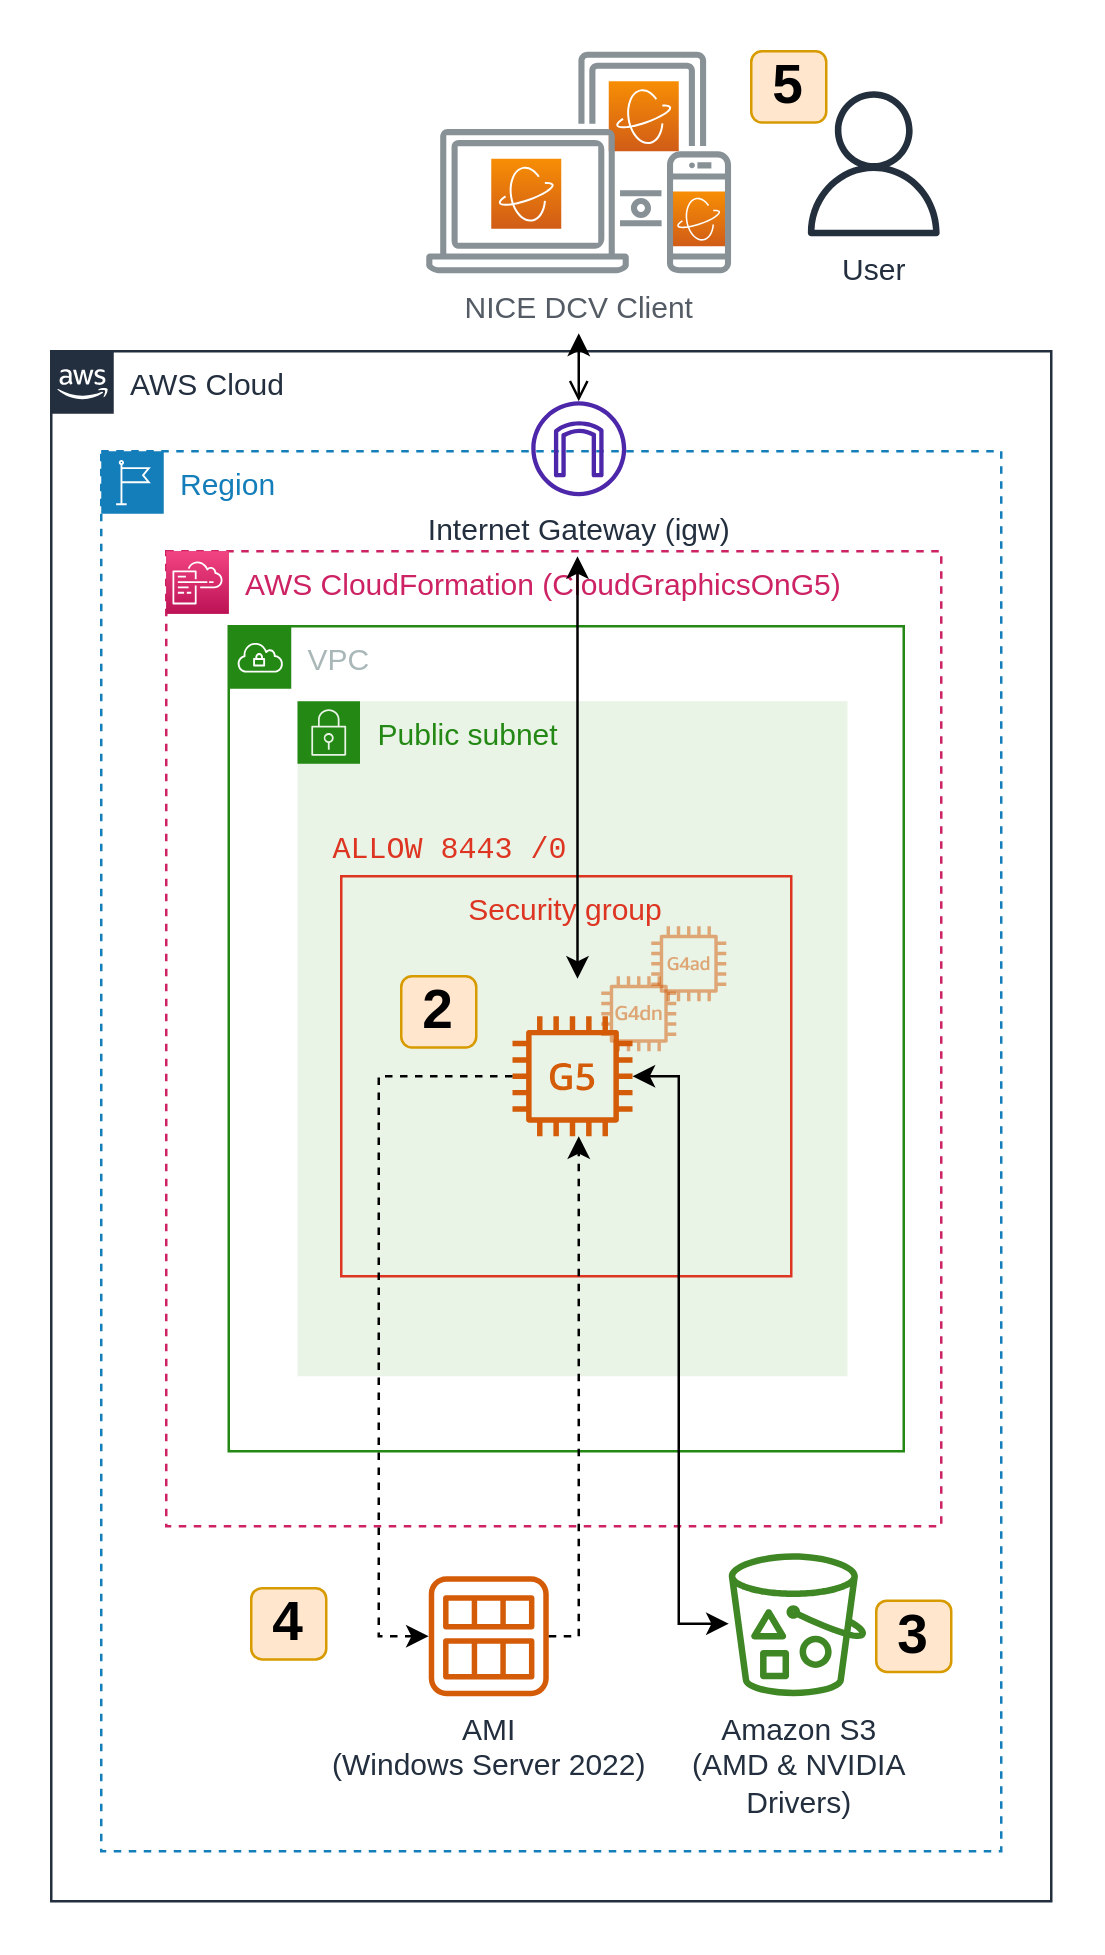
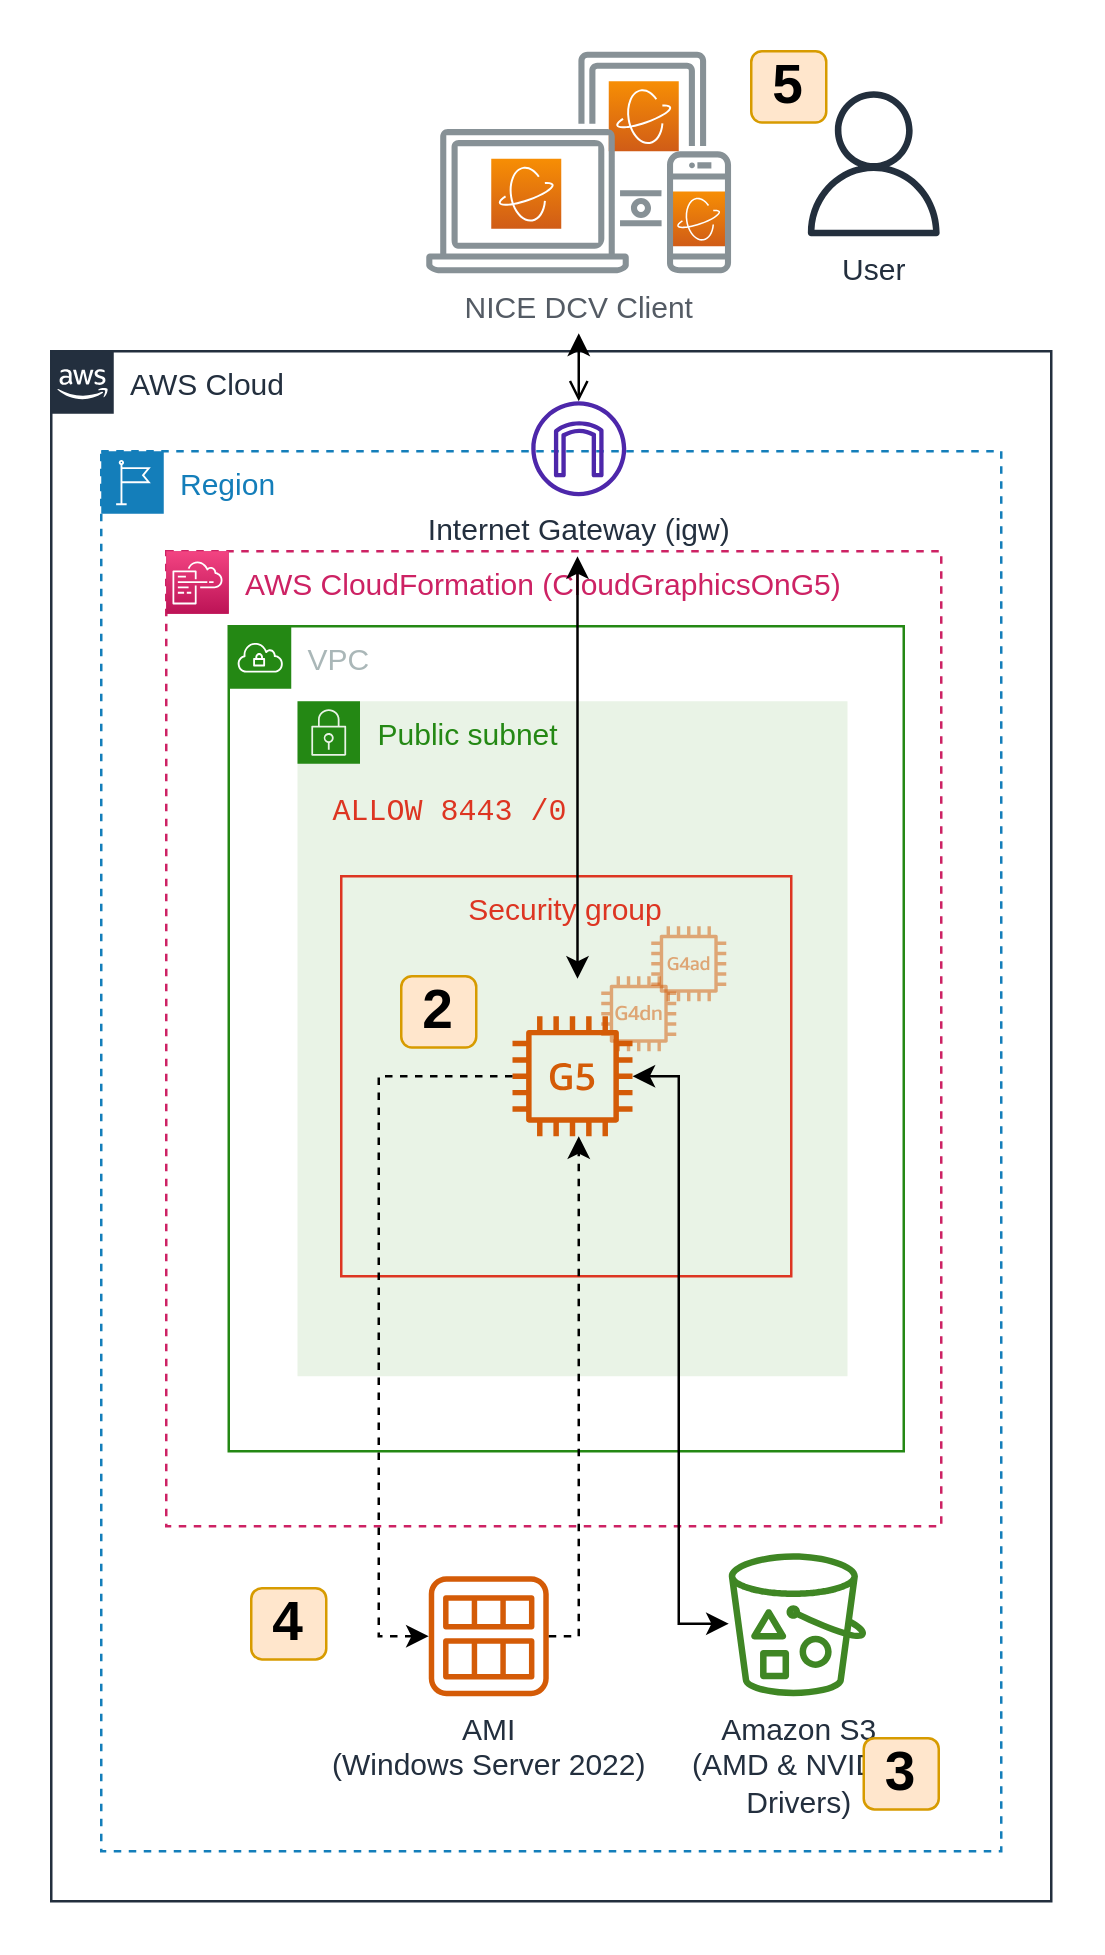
  <mxCell id="0" />
  <mxCell id="1" parent="0" />
  <mxCell id="2" value="AWS Cloud" style="points=[[0,0],[0.25,0],[0.5,0],[0.75,0],[1,0],[1,0.25],[1,0.5],[1,0.75],[1,1],[0.75,1],[0.5,1],[0.25,1],[0,1],[0,0.75],[0,0.5],[0,0.25]];outlineConnect=0;gradientColor=none;html=1;whiteSpace=wrap;fontSize=12;fontStyle=0;container=1;pointerEvents=0;collapsible=0;recursiveResize=0;shape=mxgraph.aws4.group;grIcon=mxgraph.aws4.group_aws_cloud_alt;strokeColor=#232F3E;fillColor=none;verticalAlign=top;align=left;spacingLeft=30;fontColor=#232F3E;dashed=0;" parent="1" vertex="1"><mxGeometry x="20" y="140" width="400" height="620" as="geometry" /></mxCell>
  <mxCell id="3" value="Region" style="points=[[0,0],[0.25,0],[0.5,0],[0.75,0],[1,0],[1,0.25],[1,0.5],[1,0.75],[1,1],[0.75,1],[0.5,1],[0.25,1],[0,1],[0,0.75],[0,0.5],[0,0.25]];outlineConnect=0;gradientColor=none;html=1;whiteSpace=wrap;fontSize=12;fontStyle=0;container=1;pointerEvents=0;collapsible=0;recursiveResize=0;shape=mxgraph.aws4.group;grIcon=mxgraph.aws4.group_region;strokeColor=#147EBA;fillColor=none;verticalAlign=top;align=left;spacingLeft=30;fontColor=#147EBA;dashed=1;" parent="2" vertex="1"><mxGeometry x="20" y="40" width="360" height="560" as="geometry" /></mxCell>
  <mxCell id="4" value="AMI &lt;br&gt;(Windows Server 2022)" style="sketch=0;outlineConnect=0;fontColor=#232F3E;gradientColor=none;fillColor=#D45B07;strokeColor=none;dashed=0;verticalLabelPosition=bottom;verticalAlign=top;align=center;html=1;fontSize=12;fontStyle=0;aspect=fixed;pointerEvents=1;shape=mxgraph.aws4.ami;" parent="3" vertex="1"><mxGeometry x="131" y="450" width="48" height="48" as="geometry" /></mxCell>
  <mxCell id="5" value="Amazon S3&lt;br&gt;(AMD &amp;amp; NVIDIA&lt;br&gt;Drivers)" style="sketch=0;outlineConnect=0;fontColor=#232F3E;gradientColor=none;fillColor=#3F8624;strokeColor=none;dashed=0;verticalLabelPosition=bottom;verticalAlign=top;align=center;html=1;fontSize=12;fontStyle=0;aspect=fixed;pointerEvents=1;shape=mxgraph.aws4.bucket_with_objects;" parent="3" vertex="1"><mxGeometry x="251" y="440.8" width="55" height="57.2" as="geometry" /></mxCell>
  <mxCell id="6" value="" style="group" parent="3" vertex="1" connectable="0"><mxGeometry x="26" y="40" width="310" height="390" as="geometry" /></mxCell>
  <mxCell id="7" value="AWS CloudFormation (CloudGraphicsOnG5)" style="points=[[0,0],[0.25,0],[0.5,0],[0.75,0],[1,0],[1,0.25],[1,0.5],[1,0.75],[1,1],[0.75,1],[0.5,1],[0.25,1],[0,1],[0,0.75],[0,0.5],[0,0.25]];outlineConnect=0;gradientColor=none;html=1;whiteSpace=wrap;fontSize=12;fontStyle=0;container=0;pointerEvents=0;collapsible=0;recursiveResize=0;shape=mxgraph.aws4.group;grIcon=mxgraph.aws4.group_aws_step_functions_workflow;strokeColor=#CD2264;fillColor=none;verticalAlign=top;align=left;spacingLeft=30;fontColor=#CD2264;dashed=1;" parent="6" vertex="1"><mxGeometry width="310" height="390" as="geometry" /></mxCell>
  <mxCell id="8" value="" style="sketch=0;points=[[0,0,0],[0.25,0,0],[0.5,0,0],[0.75,0,0],[1,0,0],[0,1,0],[0.25,1,0],[0.5,1,0],[0.75,1,0],[1,1,0],[0,0.25,0],[0,0.5,0],[0,0.75,0],[1,0.25,0],[1,0.5,0],[1,0.75,0]];points=[[0,0,0],[0.25,0,0],[0.5,0,0],[0.75,0,0],[1,0,0],[0,1,0],[0.25,1,0],[0.5,1,0],[0.75,1,0],[1,1,0],[0,0.25,0],[0,0.5,0],[0,0.75,0],[1,0.25,0],[1,0.5,0],[1,0.75,0]];outlineConnect=0;fontColor=#232F3E;gradientColor=#F34482;gradientDirection=north;fillColor=#BC1356;strokeColor=#ffffff;dashed=0;verticalLabelPosition=bottom;verticalAlign=top;align=center;html=1;fontSize=12;fontStyle=0;aspect=fixed;shape=mxgraph.aws4.resourceIcon;resIcon=mxgraph.aws4.cloudformation;" parent="6" vertex="1"><mxGeometry width="25" height="25" as="geometry" /></mxCell>
  <mxCell id="9" value="VPC" style="points=[[0,0],[0.25,0],[0.5,0],[0.75,0],[1,0],[1,0.25],[1,0.5],[1,0.75],[1,1],[0.75,1],[0.5,1],[0.25,1],[0,1],[0,0.75],[0,0.5],[0,0.25]];outlineConnect=0;gradientColor=none;html=1;whiteSpace=wrap;fontSize=12;fontStyle=0;container=1;pointerEvents=0;collapsible=0;recursiveResize=0;shape=mxgraph.aws4.group;grIcon=mxgraph.aws4.group_vpc;strokeColor=#248814;fillColor=none;verticalAlign=top;align=left;spacingLeft=30;fontColor=#AAB7B8;dashed=0;" parent="6" vertex="1"><mxGeometry x="25" y="30" width="270" height="330" as="geometry" /></mxCell>
  <mxCell id="10" value="Public subnet" style="points=[[0,0],[0.25,0],[0.5,0],[0.75,0],[1,0],[1,0.25],[1,0.5],[1,0.75],[1,1],[0.75,1],[0.5,1],[0.25,1],[0,1],[0,0.75],[0,0.5],[0,0.25]];outlineConnect=0;gradientColor=none;html=1;whiteSpace=wrap;fontSize=12;fontStyle=0;container=1;pointerEvents=0;collapsible=0;recursiveResize=0;shape=mxgraph.aws4.group;grIcon=mxgraph.aws4.group_security_group;grStroke=0;strokeColor=#248814;fillColor=#E9F3E6;verticalAlign=top;align=left;spacingLeft=30;fontColor=#248814;dashed=0;" parent="9" vertex="1"><mxGeometry x="27.5" y="30" width="220" height="270" as="geometry" /></mxCell>
- <mxCell id="11" value="&lt;font face=&quot;Courier New&quot;&gt;&lt;br&gt;ALLOW 8443 /0&lt;/font&gt;" style="text;whiteSpace=wrap;html=1;fontColor=#DD3522;" parent="10" vertex="1"><mxGeometry x="12.5" y="30" width="110" height="40" as="geometry" /></mxCell>
+ <mxCell id="11" value="&lt;font face=&quot;Courier New&quot;&gt;&lt;br&gt;ALLOW 8443 /0&lt;/font&gt;" style="text;whiteSpace=wrap;html=1;fontColor=#DD3522;" parent="10" vertex="1"><mxGeometry x="12.5" y="15" width="110" height="40" as="geometry" /></mxCell>
  <mxCell id="12" value="Security group" style="fillColor=none;strokeColor=#DD3522;verticalAlign=top;fontStyle=0;fontColor=#DD3522;" parent="6" vertex="1"><mxGeometry x="70" y="130" width="180" height="160" as="geometry" /></mxCell>
  <mxCell id="13" value="" style="sketch=0;outlineConnect=0;fontColor=#232F3E;gradientColor=none;fillColor=#D45B07;strokeColor=none;dashed=0;verticalLabelPosition=bottom;verticalAlign=top;align=center;html=1;fontSize=12;fontStyle=0;aspect=fixed;pointerEvents=1;shape=mxgraph.aws4.ec2_g5_instance;" parent="6" vertex="1"><mxGeometry x="138.5" y="186" width="48" height="48" as="geometry" /></mxCell>
  <mxCell id="14" value="" style="sketch=0;outlineConnect=0;fontColor=#232F3E;gradientColor=none;fillColor=#D45B07;strokeColor=none;dashed=0;verticalLabelPosition=bottom;verticalAlign=top;align=center;html=1;fontSize=12;fontStyle=0;aspect=fixed;pointerEvents=1;shape=mxgraph.aws4.g4dn;fontFamily=Helvetica;opacity=50;" parent="6" vertex="1"><mxGeometry x="174" y="170" width="30" height="30" as="geometry" /></mxCell>
  <mxCell id="15" value="" style="sketch=0;outlineConnect=0;fontColor=#232F3E;gradientColor=none;fillColor=#D45B07;strokeColor=none;dashed=0;verticalLabelPosition=bottom;verticalAlign=top;align=center;html=1;fontSize=12;fontStyle=0;aspect=fixed;pointerEvents=1;shape=mxgraph.aws4.g4ad_instance;fontFamily=Helvetica;opacity=50;" parent="6" vertex="1"><mxGeometry x="194" y="150" width="30" height="30" as="geometry" /></mxCell>
  <mxCell id="16" value="2" style="rounded=1;whiteSpace=wrap;html=1;fillColor=#ffe6cc;strokeColor=#d79b00;fontStyle=1;fontSize=22;labelBackgroundColor=none;glass=0;shadow=0;" parent="6" vertex="1"><mxGeometry x="94" y="170" width="30" height="28.5" as="geometry" /></mxCell>
  <mxCell id="17" style="edgeStyle=orthogonalEdgeStyle;rounded=0;orthogonalLoop=1;jettySize=auto;html=1;fontFamily=Helvetica;fontColor=#DD3522;sourcePerimeterSpacing=0;dashed=1;" parent="3" source="13" target="4" edge="1"><mxGeometry relative="1" as="geometry"><Array as="points"><mxPoint x="111" y="250" /></Array></mxGeometry></mxCell>
  <mxCell id="18" style="edgeStyle=orthogonalEdgeStyle;rounded=0;orthogonalLoop=1;jettySize=auto;html=1;dashed=1;fontFamily=Helvetica;fontColor=#DD3522;sourcePerimeterSpacing=0;" parent="3" source="4" target="13" edge="1"><mxGeometry relative="1" as="geometry"><Array as="points"><mxPoint x="191" y="474" /></Array></mxGeometry></mxCell>
  <mxCell id="19" style="edgeStyle=orthogonalEdgeStyle;rounded=0;orthogonalLoop=1;jettySize=auto;html=1;fontFamily=Helvetica;fontColor=#DD3522;sourcePerimeterSpacing=0;startArrow=classic;startFill=1;" parent="3" source="13" target="5" edge="1"><mxGeometry relative="1" as="geometry"><Array as="points"><mxPoint x="231" y="250" /><mxPoint x="231" y="469" /></Array></mxGeometry></mxCell>
  <mxCell id="20" value="4" style="rounded=1;whiteSpace=wrap;html=1;fillColor=#ffe6cc;strokeColor=#d79b00;fontStyle=1;fontSize=22;labelBackgroundColor=none;glass=0;shadow=0;" parent="3" vertex="1"><mxGeometry x="60" y="454.75" width="30" height="28.5" as="geometry" /></mxCell>
- <mxCell id="21" value="3" style="rounded=1;whiteSpace=wrap;html=1;fillColor=#ffe6cc;strokeColor=#d79b00;fontStyle=1;fontSize=22;labelBackgroundColor=none;glass=0;shadow=0;" parent="3" vertex="1"><mxGeometry x="310" y="459.75" width="30" height="28.5" as="geometry" /></mxCell>
+ <mxCell id="21" value="3" style="rounded=1;whiteSpace=wrap;html=1;fillColor=#ffe6cc;strokeColor=#d79b00;fontStyle=1;fontSize=22;labelBackgroundColor=none;glass=0;shadow=0;" parent="3" vertex="1"><mxGeometry x="305" y="514.75" width="30" height="28.5" as="geometry" /></mxCell>
  <mxCell id="22" style="edgeStyle=orthogonalEdgeStyle;rounded=0;orthogonalLoop=1;jettySize=auto;html=1;fontFamily=Helvetica;fontColor=#DD3522;sourcePerimeterSpacing=24;startArrow=classic;startFill=1;" parent="2" source="23" edge="1"><mxGeometry relative="1" as="geometry"><mxPoint x="210.5" y="251" as="targetPoint" /></mxGeometry></mxCell>
  <mxCell id="23" value="Internet Gateway (igw)" style="sketch=0;outlineConnect=0;fontColor=#232F3E;gradientColor=none;fillColor=#4D27AA;strokeColor=none;dashed=0;verticalLabelPosition=bottom;verticalAlign=top;align=center;html=1;fontSize=12;fontStyle=0;aspect=fixed;pointerEvents=1;shape=mxgraph.aws4.internet_gateway;" parent="2" vertex="1"><mxGeometry x="192" y="20" width="38" height="38" as="geometry" /></mxCell>
  <mxCell id="24" value="User" style="sketch=0;outlineConnect=0;fontColor=#232F3E;gradientColor=none;fillColor=#232F3D;strokeColor=none;dashed=0;verticalLabelPosition=bottom;verticalAlign=top;align=center;html=1;fontSize=12;fontStyle=0;aspect=fixed;pointerEvents=1;shape=mxgraph.aws4.user;fontFamily=Helvetica;" parent="1" vertex="1"><mxGeometry x="320" y="36" width="58" height="58" as="geometry" /></mxCell>
  <mxCell id="25" value="" style="group" parent="1" vertex="1" connectable="0"><mxGeometry x="170" width="121.92" height="89" as="geometry" y="20" /></mxCell>
  <mxCell id="26" value="" style="sketch=0;points=[[0,0,0],[0.25,0,0],[0.5,0,0],[0.75,0,0],[1,0,0],[0,1,0],[0.25,1,0],[0.5,1,0],[0.75,1,0],[1,1,0],[0,0.25,0],[0,0.5,0],[0,0.75,0],[1,0.25,0],[1,0.5,0],[1,0.75,0]];outlineConnect=0;fontColor=#232F3E;gradientColor=#F78E04;gradientDirection=north;fillColor=#D05C17;strokeColor=#ffffff;dashed=0;verticalLabelPosition=bottom;verticalAlign=top;align=center;html=1;fontSize=12;fontStyle=0;aspect=fixed;shape=mxgraph.aws4.resourceIcon;resIcon=mxgraph.aws4.nice_dcv;fontFamily=Helvetica;" parent="25" vertex="1"><mxGeometry x="98" y="56.08" width="21.92" height="21.92" as="geometry" /></mxCell>
  <mxCell id="27" value="" style="sketch=0;points=[[0,0,0],[0.25,0,0],[0.5,0,0],[0.75,0,0],[1,0,0],[0,1,0],[0.25,1,0],[0.5,1,0],[0.75,1,0],[1,1,0],[0,0.25,0],[0,0.5,0],[0,0.75,0],[1,0.25,0],[1,0.5,0],[1,0.75,0]];outlineConnect=0;fontColor=#232F3E;gradientColor=#F78E04;gradientDirection=north;fillColor=#D05C17;strokeColor=#ffffff;dashed=0;verticalLabelPosition=bottom;verticalAlign=top;align=center;html=1;fontSize=12;fontStyle=0;aspect=fixed;shape=mxgraph.aws4.resourceIcon;resIcon=mxgraph.aws4.nice_dcv;fontFamily=Helvetica;" parent="25" vertex="1"><mxGeometry x="73" y="12" width="28" height="28" as="geometry" /></mxCell>
  <mxCell id="28" value="NICE DCV Client" style="sketch=0;outlineConnect=0;gradientColor=none;fontColor=#545B64;strokeColor=none;fillColor=#879196;dashed=0;verticalLabelPosition=bottom;verticalAlign=top;align=center;html=1;fontSize=12;fontStyle=0;aspect=fixed;shape=mxgraph.aws4.illustration_devices;pointerEvents=1;fontFamily=Helvetica;" parent="25" vertex="1"><mxGeometry width="121.92" height="89" as="geometry" /></mxCell>
  <mxCell id="29" value="" style="sketch=0;points=[[0,0,0],[0.25,0,0],[0.5,0,0],[0.75,0,0],[1,0,0],[0,1,0],[0.25,1,0],[0.5,1,0],[0.75,1,0],[1,1,0],[0,0.25,0],[0,0.5,0],[0,0.75,0],[1,0.25,0],[1,0.5,0],[1,0.75,0]];outlineConnect=0;fontColor=#232F3E;gradientColor=#F78E04;gradientDirection=north;fillColor=#D05C17;strokeColor=#ffffff;dashed=0;verticalLabelPosition=bottom;verticalAlign=top;align=center;html=1;fontSize=12;fontStyle=0;aspect=fixed;shape=mxgraph.aws4.resourceIcon;resIcon=mxgraph.aws4.nice_dcv;fontFamily=Helvetica;" parent="25" vertex="1"><mxGeometry x="26" y="43" width="28" height="28" as="geometry" /></mxCell>
  <mxCell id="30" style="edgeStyle=orthogonalEdgeStyle;rounded=0;orthogonalLoop=1;jettySize=auto;html=1;fontFamily=Helvetica;fontColor=#DD3522;sourcePerimeterSpacing=24;startArrow=classic;startFill=1;endArrow=open;" parent="1" source="28" target="23" edge="1"><mxGeometry relative="1" as="geometry" /></mxCell>
  <mxCell id="31" value="5" style="rounded=1;whiteSpace=wrap;html=1;fillColor=#ffe6cc;strokeColor=#d79b00;fontStyle=1;fontSize=22;labelBackgroundColor=none;glass=0;shadow=0;" parent="1" vertex="1"><mxGeometry x="300" width="30" height="28.5" as="geometry" y="20" /></mxCell>
